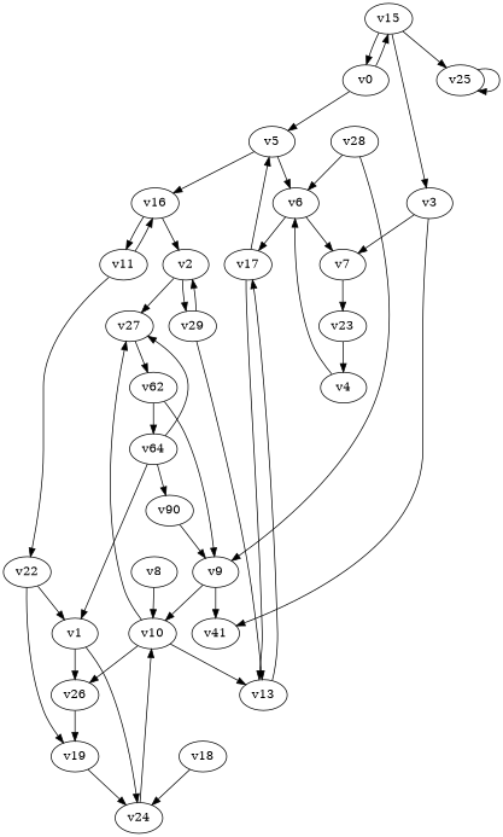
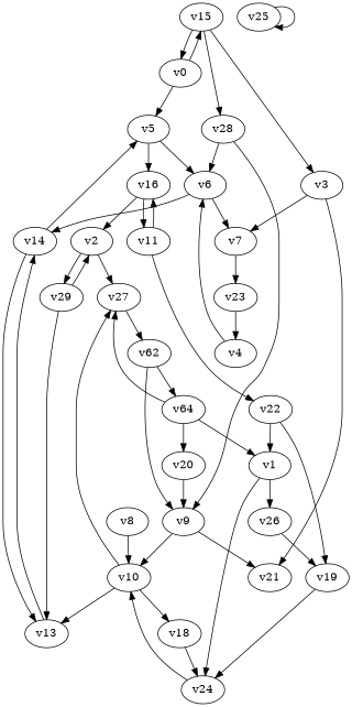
  digraph {
    node [player=1]
    v5 [player=0]
    v0
    v15 [player=0]
    v6
    v16
    v3 [player=0]
    v25
    v1 [player=0]
    v24
    v26
    v10 [player=0]
    v19
    v2
    v27
    v29 [player=0]
    n16 [label=v62 player=0]
    v13 [player=0]
    v7 [player=0]
-   v21 [player=0 label=v41]
+   v21 [player=0]
    v23 [player=0]
    v4
-   v17
+   v17 [label=v14]
    v11
    v8 [player=0]
    v18
    v9 [player=0]
    v22
    n28 [label=v64]
-   v20 [player=0 label=v90]
+   v20 [player=0]
    v28
    v5 -> v6
    v5 -> v16
    v0 -> v5
    v0 -> v15
    v15 -> v0
    v15 -> v3
-   v15 -> v25
+   v15 -> v28
    v6 -> v7
    v6 -> v17
    v16 -> v2
    v16 -> v11
    v3 -> v7
    v3 -> v21
    v25 -> v25
    v1 -> v24
    v1 -> v26
    v24 -> v10
    v26 -> v19
    v10 -> v27
    v10 -> v13
-   v10 -> v26
+   v10 -> v18
    v19 -> v24
    v2 -> v27
    v2 -> v29
    v27 -> n16
    v29 -> v2
    v29 -> v13
    n16 -> v9
    n16 -> n28
    v13 -> v17 [constraint="t >= 5"]
    v7 -> v23
    v23 -> v4
    v4 -> v6
    v17 -> v5
    v17 -> v13
    v11 -> v16
    v11 -> v22
    v8 -> v10
    v18 -> v24
    v9 -> v10
    v9 -> v21
    v22 -> v1
    v22 -> v19
    n28 -> v1
    n28 -> v27 [constraint="t mod 2 == 1"]
    n28 -> v20
    v20 -> v9
    v28 -> v6
    v28 -> v9
  }
